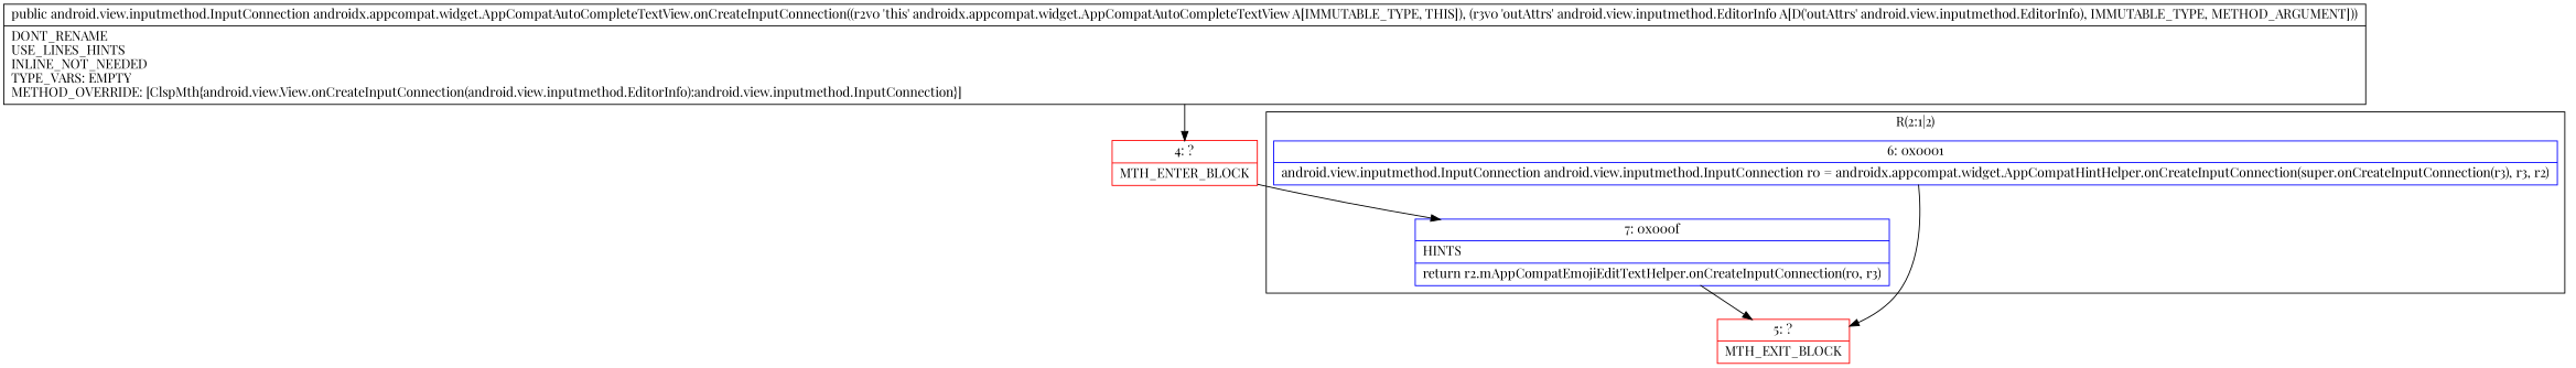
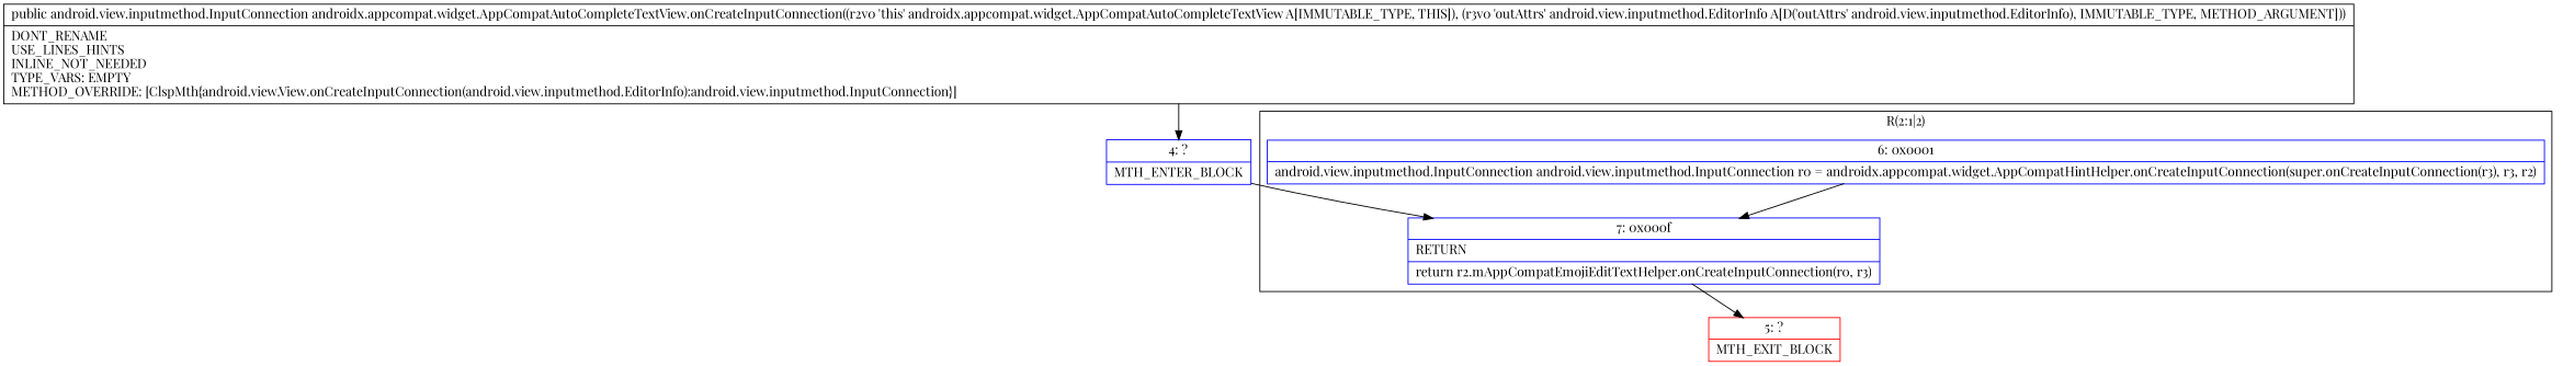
  digraph {
    fontname="Playfair Display"
    node [color=blue fontname="Playfair Display" shape=record]
    edge [fontname="Playfair Display"]
    n1 [label="{6\:\ 0x0001|android.view.inputmethod.InputConnection android.view.inputmethod.InputConnection r0 = androidx.appcompat.widget.AppCompatHintHelper.onCreateInputConnection(super.onCreateInputConnection(r3), r3, r2)\l}"]
-   n2 [label="{7\:\ 0x000f|HINTS\l|return r2.mAppCompatEmojiEditTextHelper.onCreateInputConnection(r0, r3)\l}"]
+   n2 [label="{7\:\ 0x000f|RETURN\l|return r2.mAppCompatEmojiEditTextHelper.onCreateInputConnection(r0, r3)\l}"]
    n3 [color=red label="{5\:\ ?|MTH_EXIT_BLOCK\l}"]
-   n4 [color=red label="{4\:\ ?|MTH_ENTER_BLOCK\l}"]
+   n4 [label="{4\:\ ?|MTH_ENTER_BLOCK\l}"]
    n5 [label="{public android.view.inputmethod.InputConnection androidx.appcompat.widget.AppCompatAutoCompleteTextView.onCreateInputConnection((r2v0 'this' androidx.appcompat.widget.AppCompatAutoCompleteTextView A[IMMUTABLE_TYPE, THIS]), (r3v0 'outAttrs' android.view.inputmethod.EditorInfo A[D('outAttrs' android.view.inputmethod.EditorInfo), IMMUTABLE_TYPE, METHOD_ARGUMENT]))  | DONT_RENAME\lUSE_LINES_HINTS\lINLINE_NOT_NEEDED\lTYPE_VARS: EMPTY\lMETHOD_OVERRIDE: [ClspMth\{android.view.View.onCreateInputConnection(android.view.inputmethod.EditorInfo):android.view.inputmethod.InputConnection\}]\l}" color=""]
    subgraph cluster_1 {
      label="R(2:1|2)"
      n1
      n2
    }
-   n1 -> n3
+   n1 -> n2
    n2 -> n3
    n4 -> n2
    n5 -> n4
  }
